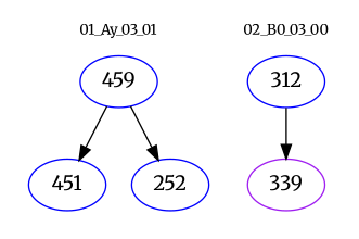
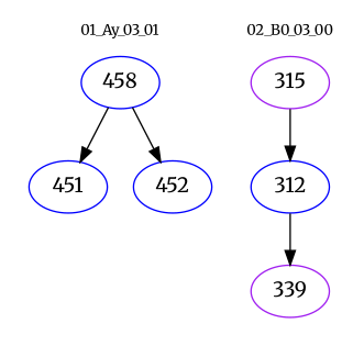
  digraph {
    fontname=Merriweather
    node [color=blue fontname=Merriweather]
    edge [color=black fontname=Merriweather]
-   n1 [label=459]
+   n1 [label=458]
    n2 [label=451]
-   n3 [label=252]
+   n3 [label=452]
+   n4 [color=purple label=315]
    n5 [label=312]
    n6 [color=purple label=339]
    subgraph cluster_1 {
      color=white
      fontsize=10
      label="01_Ay_03_01"
      n1
      n2
      n3
    }
    subgraph cluster_2 {
      color=white
      fontsize=10
      label="02_B0_03_00"
+     n4
      n5
      n6
    }
    n1 -> n2
    n1 -> n3
+   n4 -> n5
    n5 -> n6
  }
